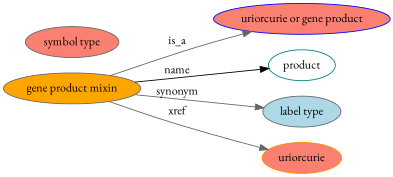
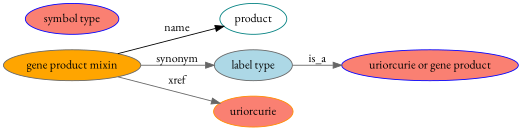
  digraph {
    fontname="EB Garamond"
    rankdir=LR
    node [color=gray40 fillcolor=salmon fontname="EB Garamond" style=filled]
    edge [color=gray40 fontname="EB Garamond" style=solid]
    n1 [fillcolor=orange height=0.5 label="gene product mixin" width=2.2206]
    n2 [color=blue height=0.5 label="uriorcurie or gene product" width=2.3651]
    n3 [color=teal fillcolor=white height=0.5 label=product width=0.84854]
    n4 [fillcolor=lightblue height=0.5 label="label type" width=1.2638]
    n5 [color=darkorange height=0.5 label=uriorcurie width=1.2638]
-   n6 [height=0.5 label="symbol type" width=1.5165]
-   n1 -> n2 [label=is_a style=""]
+   n6 [color=blue height=0.5 label="symbol type" width=1.5165]
+   n4 -> n2 [label=is_a style=""]
    n1 -> n3 [color=black label=name]
    n1 -> n4 [label=synonym]
    n1 -> n5 [label=xref]
  }
